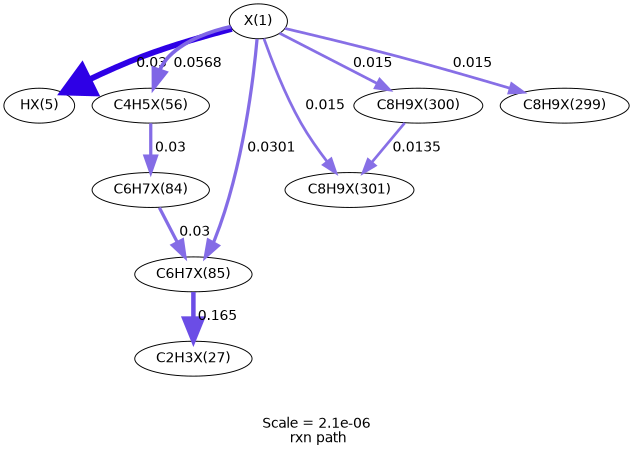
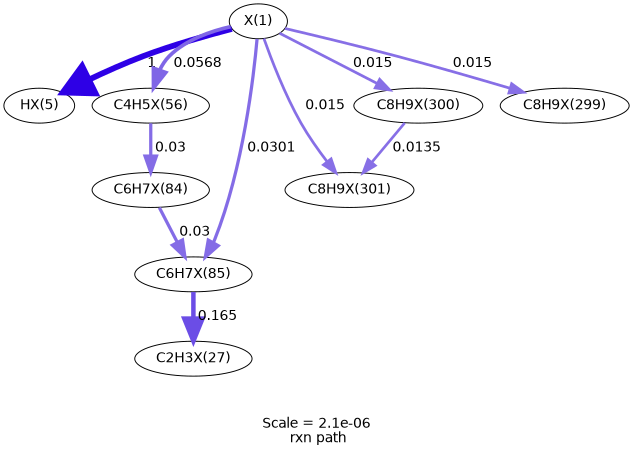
  digraph {
    fontname=Helvetica
    label="Scale = 2.1e-06\l rxn path"
    node [fontname=Helvetica]
    edge [arrowsize=1.68 color="0.7, 0.53, 0.9" fontname=Helvetica style="setlinewidth(3.35)"]
    n1 [label="X(1)"]
    n2 [label="HX(5)"]
    n3 [label="C4H5X(56)"]
    n4 [label="C6H7X(85)"]
    n5 [label="C8H9X(301)"]
    n6 [label="C8H9X(300)"]
    n7 [label="C8H9X(299)"]
    n8 [label="C2H3X(27)"]
    n9 [label="C6H7X(84)"]
-   n1 -> n2 [arrowsize=3 color="0.7, 1.5, 0.9" label=" 0.03" style="setlinewidth(6)"]
+   n1 -> n2 [arrowsize=3 color="0.7, 1.5, 0.9" label=" 1" style="setlinewidth(6)"]
    n1 -> n3 [arrowsize=1.92 color="0.7, 0.557, 0.9" label=" 0.0568" style="setlinewidth(3.83)"]
    n1 -> n4 [label=" 0.0301"]
    n1 -> n5 [arrowsize=1.42 color="0.7, 0.515, 0.9" label=" 0.015" style="setlinewidth(2.83)"]
    n1 -> n6 [arrowsize=1.42 color="0.7, 0.515, 0.9" label=" 0.015" style="setlinewidth(2.83)"]
    n1 -> n7 [arrowsize=1.42 color="0.7, 0.515, 0.9" label=" 0.015" style="setlinewidth(2.83)"]
    n3 -> n9 [label=" 0.03"]
    n4 -> n8 [arrowsize=2.32 color="0.7, 0.665, 0.9" label=" 0.165" style="setlinewidth(4.64)"]
    n6 -> n5 [arrowsize=1.38 color="0.7, 0.514, 0.9" label=" 0.0135" style="setlinewidth(2.75)"]
    n9 -> n4 [label=" 0.03"]
  }
